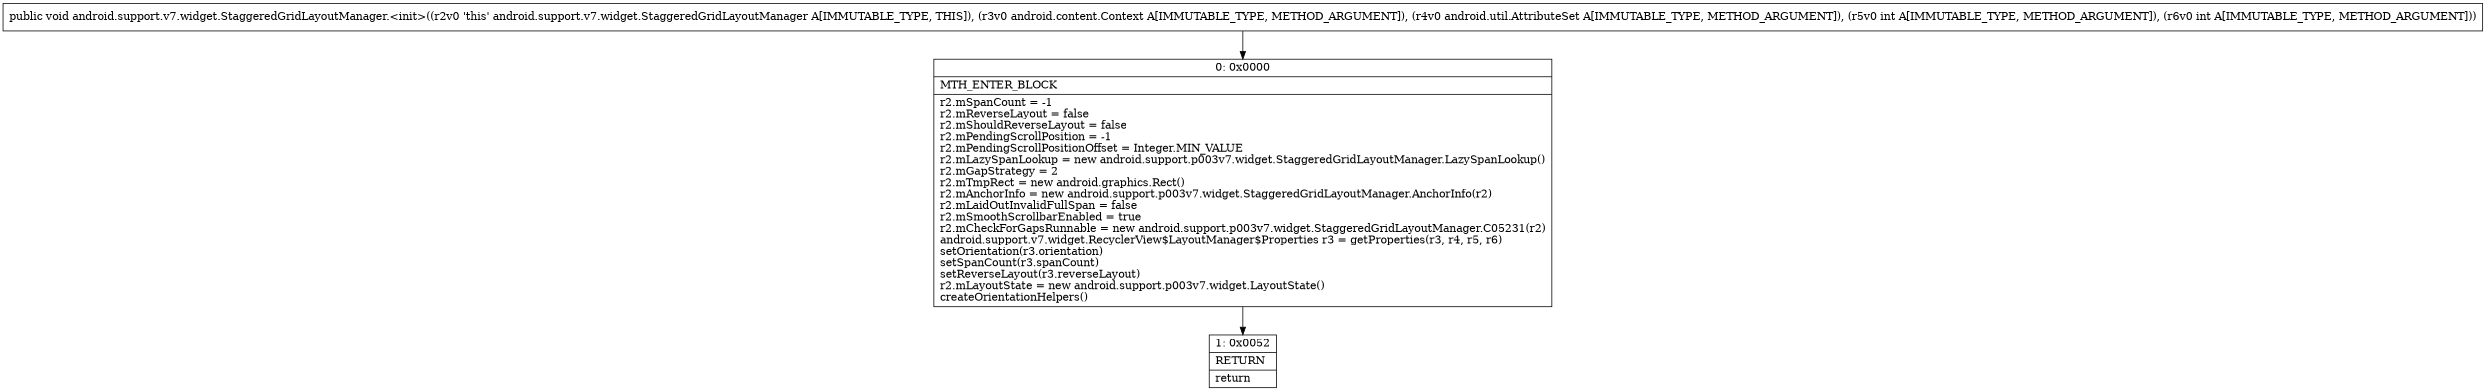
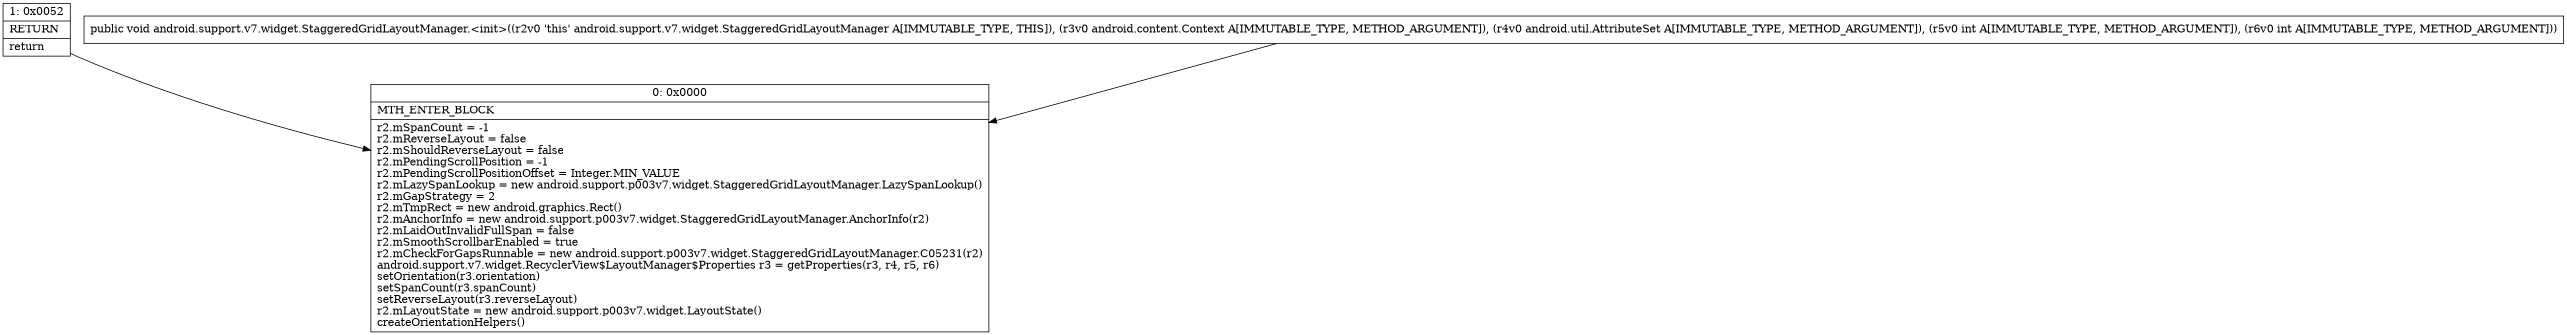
  digraph {
    node [shape=record]
    n1 [label="{0\:\ 0x0000|MTH_ENTER_BLOCK\l|r2.mSpanCount = \-1\lr2.mReverseLayout = false\lr2.mShouldReverseLayout = false\lr2.mPendingScrollPosition = \-1\lr2.mPendingScrollPositionOffset = Integer.MIN_VALUE\lr2.mLazySpanLookup = new android.support.p003v7.widget.StaggeredGridLayoutManager.LazySpanLookup()\lr2.mGapStrategy = 2\lr2.mTmpRect = new android.graphics.Rect()\lr2.mAnchorInfo = new android.support.p003v7.widget.StaggeredGridLayoutManager.AnchorInfo(r2)\lr2.mLaidOutInvalidFullSpan = false\lr2.mSmoothScrollbarEnabled = true\lr2.mCheckForGapsRunnable = new android.support.p003v7.widget.StaggeredGridLayoutManager.C05231(r2)\landroid.support.v7.widget.RecyclerView$LayoutManager$Properties r3 = getProperties(r3, r4, r5, r6)\lsetOrientation(r3.orientation)\lsetSpanCount(r3.spanCount)\lsetReverseLayout(r3.reverseLayout)\lr2.mLayoutState = new android.support.p003v7.widget.LayoutState()\lcreateOrientationHelpers()\l}"]
    n2 [label="{1\:\ 0x0052|RETURN\l|return\l}"]
    n3 [label="{public void android.support.v7.widget.StaggeredGridLayoutManager.\<init\>((r2v0 'this' android.support.v7.widget.StaggeredGridLayoutManager A[IMMUTABLE_TYPE, THIS]), (r3v0 android.content.Context A[IMMUTABLE_TYPE, METHOD_ARGUMENT]), (r4v0 android.util.AttributeSet A[IMMUTABLE_TYPE, METHOD_ARGUMENT]), (r5v0 int A[IMMUTABLE_TYPE, METHOD_ARGUMENT]), (r6v0 int A[IMMUTABLE_TYPE, METHOD_ARGUMENT])) }"]
-   n1 -> n2
+   n2 -> n1
    n3 -> n1
  }
